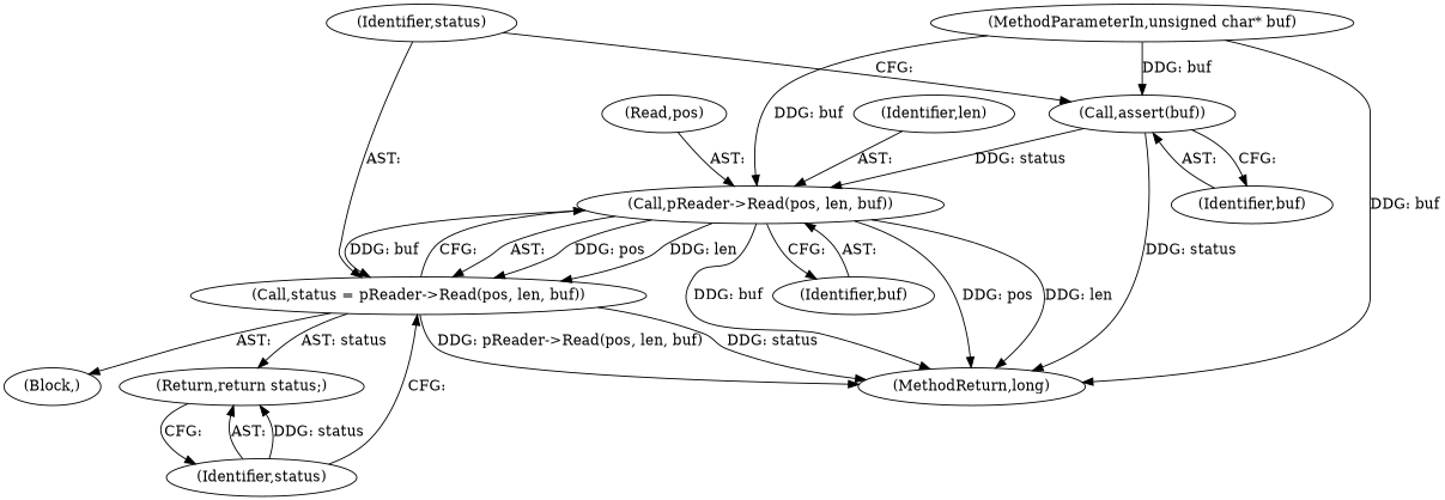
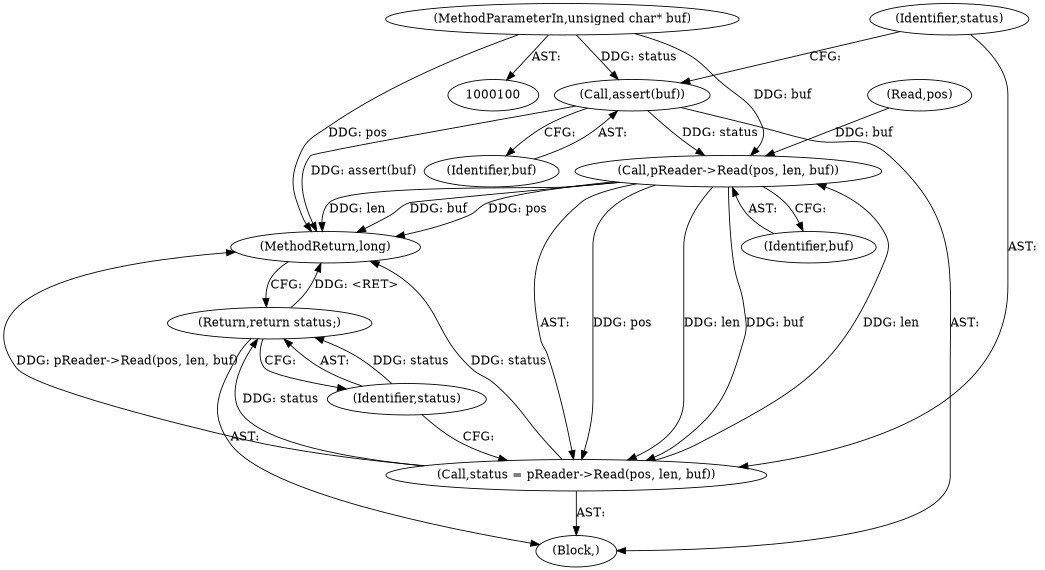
  digraph {
    n1 [label="(Call,assert(buf))"]
    n2 [label="(Call,pReader->Read(pos, len, buf))"]
    n3 [label="(MethodReturn,long)"]
    n4 [label="(Identifier,buf)"]
    n5 [label="(Block,)"]
    n6 [label="(Call,status = pReader->Read(pos, len, buf))"]
    n7 [label="(Identifier,buf)"]
    n8 [label="(Return,return status;)"]
    n9 [label="(MethodParameterIn,unsigned char* buf)"]
+   1000100
    n11 [label="(Identifier,status)"]
    n12 [label="(Identifier,status)"]
    n13 [label="(Read,pos)"]
-   n14 [label="(Identifier,len)"]
    n1 -> n2 [label="DDG: status"]
-   n1 -> n3 [label="DDG: status"]
+   n1 -> n3 [label="DDG: assert(buf)"]
    n1 -> n4 [label="CFG: "]
+   n1 -> n5 [label="AST: "]
    n2 -> n3 [label="DDG: buf"]
    n2 -> n3 [label="DDG: pos"]
    n2 -> n3 [label="DDG: len"]
    n2 -> n6 [label="AST: "]
    n2 -> n6 [label="DDG: pos"]
    n2 -> n6 [label="DDG: len"]
    n2 -> n6 [label="DDG: buf"]
    n2 -> n7 [label="CFG: "]
+   n3 -> n8 [label="CFG: "]
    n4 -> n1 [label="AST: "]
-   n6 -> n2 [label="CFG: "]
+   n6 -> n2 [label="DDG: len"]
    n6 -> n3 [label="DDG: pReader->Read(pos, len, buf)"]
    n6 -> n3 [label="DDG: status"]
    n6 -> n5 [label="AST: "]
-   n6 -> n8 [label="AST: status"]
+   n6 -> n8 [label="DDG: status"]
    n7 -> n2 [label="AST: "]
+   n8 -> n3 [label="DDG: <RET>"]
+   n8 -> n5 [label="AST: "]
    n8 -> n11 [label="CFG: "]
-   n9 -> n1 [label="DDG: buf"]
+   n9 -> n1 [label="DDG: status"]
    n9 -> n2 [label="DDG: buf"]
-   n9 -> n3 [label="DDG: buf"]
+   n9 -> n3 [label="DDG: pos"]
+   n9 -> 1000100 [label="AST: "]
    n11 -> n6 [label="CFG: "]
    n11 -> n8 [label="AST: "]
    n11 -> n8 [label="DDG: status"]
    n12 -> n1 [label="CFG: "]
    n12 -> n6 [label="AST: "]
-   n13 -> n2 [label="AST: "]
-   n14 -> n2 [label="AST: "]
+   n13 -> n2 [label="DDG: buf"]
  }
